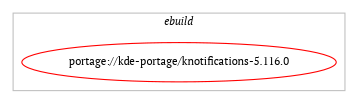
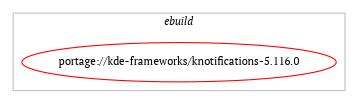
  digraph {
    compound=true
    concentrate=true
    fontname="PT Serif"
    fontsize=10
    newrank=true
    rankdir=TB
    ranksep=1.5
-   n1 [color=red fontname="PT Serif" fontsize=10 label="portage://kde-portage/knotifications-5.116.0" width=4]
+   n1 [color=red fontname="PT Serif" fontsize=10 label="portage://kde-frameworks/knotifications-5.116.0" width=4]
    subgraph cluster_1 {
      color=gray
      label=<<i>ebuild</i>>
      n1
    }
    subgraph cluster_2 {
      color=gray
      label=<<i>dependencies</i>>
      subgraph cluster_3 {
        color=gray
        fillcolor="#eeeeee"
        label=<<i>compile</i>>
        style=filled
      }
      subgraph cluster_4 {
        color=gray
        fillcolor="#eeeeee"
        label=<<i>compile and run</i>>
        style=filled
      }
      subgraph cluster_5 {
        color=gray
        fillcolor="#eeeeee"
        label=<<i>run</i>>
        style=filled
      }
    }
    subgraph cluster_6 {
      color=gray
      label=<<i>candidates</i>>
      rank=same
    }
  }
